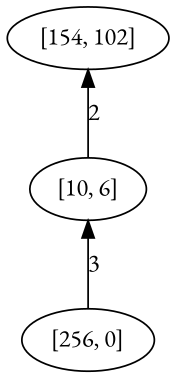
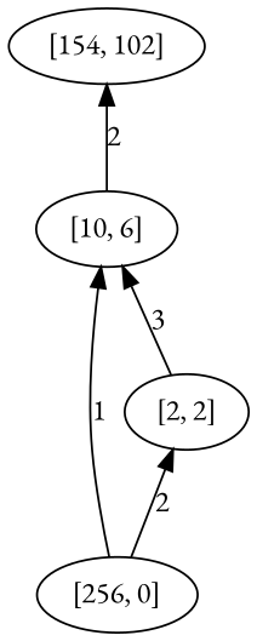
  digraph {
    fontname="EB Garamond"
    ordering=out
    rankdir=BT
    node [fontname="EB Garamond" shape=oval]
    edge [fontname="EB Garamond"]
    n1 [label="[256, 0]"]
    n2 [label="[10, 6]"]
+   n3 [label="[2, 2]"]
    n4 [label="[154, 102]"]
-   n1 -> n2 [label=3]
+   n1 -> n2 [label=1]
+   n1 -> n3 [label=2]
    n2 -> n4 [label=2]
+   n3 -> n2 [label=3]
  }
